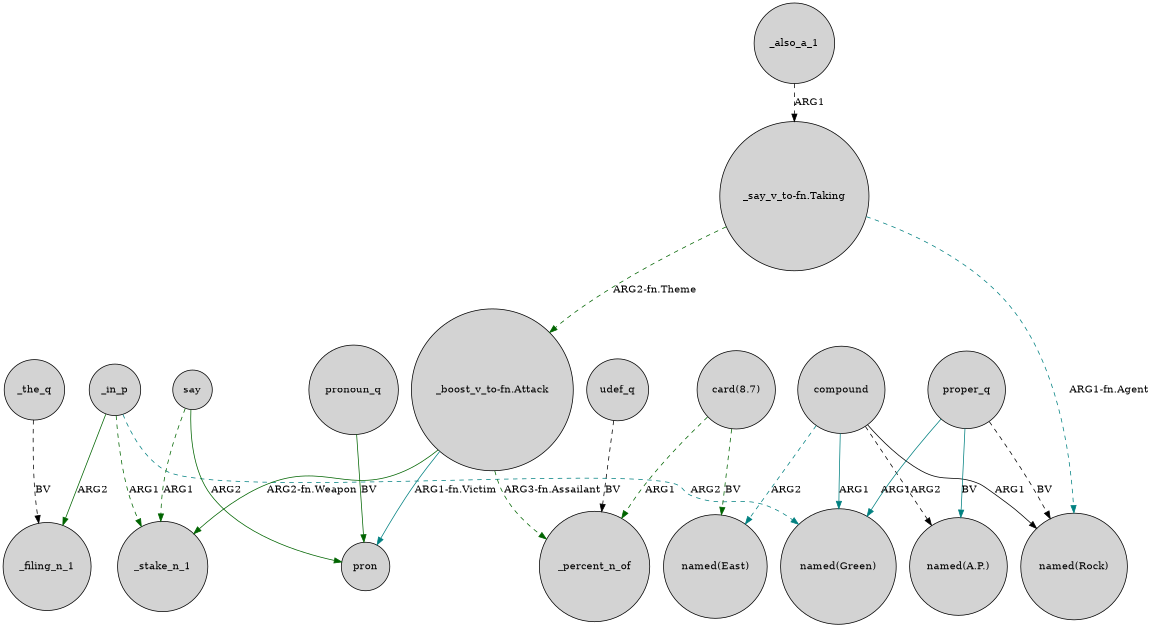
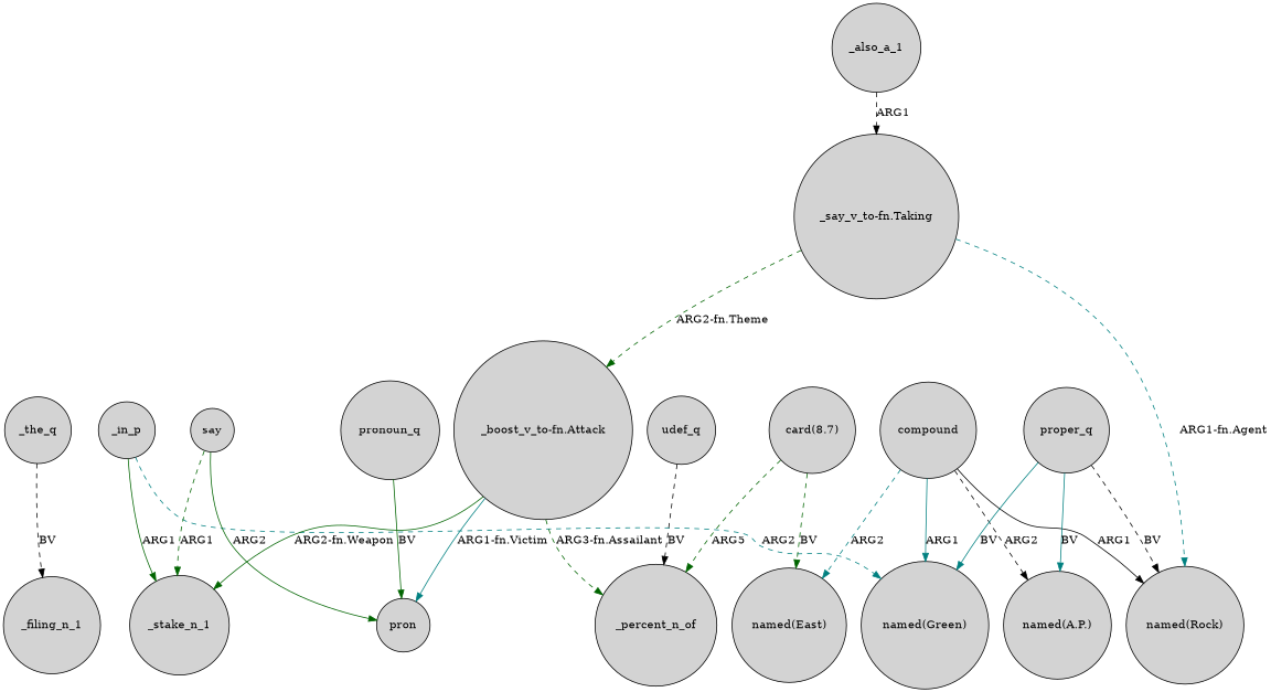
  digraph {
    node [shape=circle style=filled]
    edge [color=darkgreen style=dashed]
    _in_p
    _filing_n_1
    _stake_n_1
    "named(Green)"
    "_say_v_to-fn.Taking"
    "_boost_v_to-fn.Attack"
    "named(Rock)"
    pron
    _percent_n_of
    compound
    "named(East)"
    "named(A.P.)"
    _the_q
    proper_q
    pronoun_q
    n16 [label=say]
    _also_a_1
    udef_q
    "card(8.7)"
-   _in_p -> _filing_n_1 [label=ARG2 style=solid]
-   _in_p -> _stake_n_1 [label=ARG1]
+   _in_p -> _stake_n_1 [label=ARG1 style=solid]
    _in_p -> "named(Green)" [color=teal label=ARG2]
    "_say_v_to-fn.Taking" -> "_boost_v_to-fn.Attack" [label="ARG2-fn.Theme"]
    "_say_v_to-fn.Taking" -> "named(Rock)" [color=teal label="ARG1-fn.Agent"]
    "_boost_v_to-fn.Attack" -> _stake_n_1 [label="ARG2-fn.Weapon" style=solid]
    "_boost_v_to-fn.Attack" -> pron [color=teal label="ARG1-fn.Victim" style=solid]
    "_boost_v_to-fn.Attack" -> _percent_n_of [label="ARG3-fn.Assailant"]
    compound -> "named(Green)" [color=teal label=ARG1 style=solid]
    compound -> "named(Rock)" [color=black label=ARG1 style=solid]
    compound -> "named(East)" [color=teal label=ARG2]
    compound -> "named(A.P.)" [color=black label=ARG2]
    _the_q -> _filing_n_1 [color=black label=BV]
-   proper_q -> "named(Green)" [color=teal label=ARG1 style=solid]
+   proper_q -> "named(Green)" [color=teal label=BV style=solid]
    proper_q -> "named(Rock)" [color=black label=BV]
    proper_q -> "named(A.P.)" [color=teal label=BV style=solid]
    pronoun_q -> pron [label=BV style=solid]
    n16 -> _stake_n_1 [label=ARG1]
    n16 -> pron [label=ARG2 style=solid]
    _also_a_1 -> "_say_v_to-fn.Taking" [color=black label=ARG1]
    udef_q -> _percent_n_of [color=black label=BV]
-   "card(8.7)" -> _percent_n_of [label=ARG1]
+   "card(8.7)" -> _percent_n_of [label=ARG5]
    "card(8.7)" -> "named(East)" [label=BV]
  }
